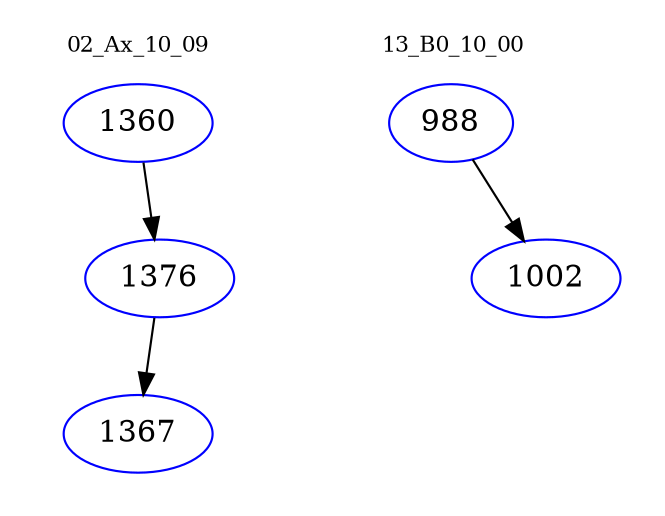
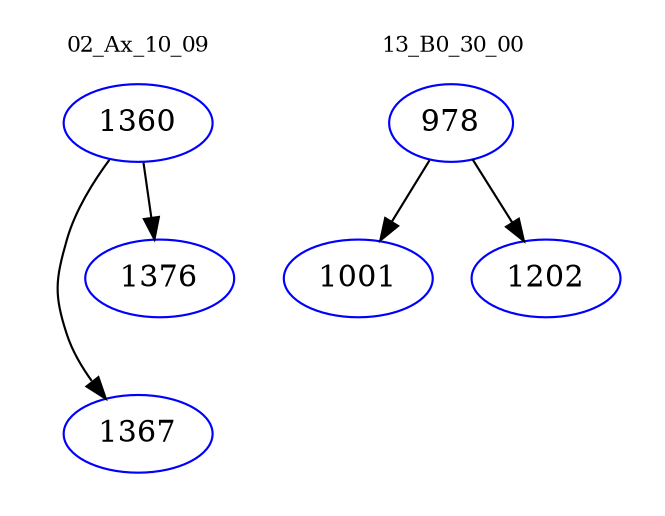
  digraph {
    node [color=blue]
    edge [color=black]
    n1 [label=1360]
    n2 [label=1367]
    n3 [label=1376]
-   n4 [label=988]
-   n6 [label=1002]
+   n4 [label=978]
+   n5 [label=1001]
+   n6 [label=1202]
    subgraph cluster_1 {
      color=white
      fontsize=10
      label="02_Ax_10_09"
      n1
      n2
      n3
    }
    subgraph cluster_2 {
      color=white
      fontsize=10
-     label="13_B0_10_00"
+     label="13_B0_30_00"
      n4
+     n5
      n6
    }
-   n3 -> n2
+   n1 -> n2
    n1 -> n3
+   n4 -> n5
    n4 -> n6
  }
